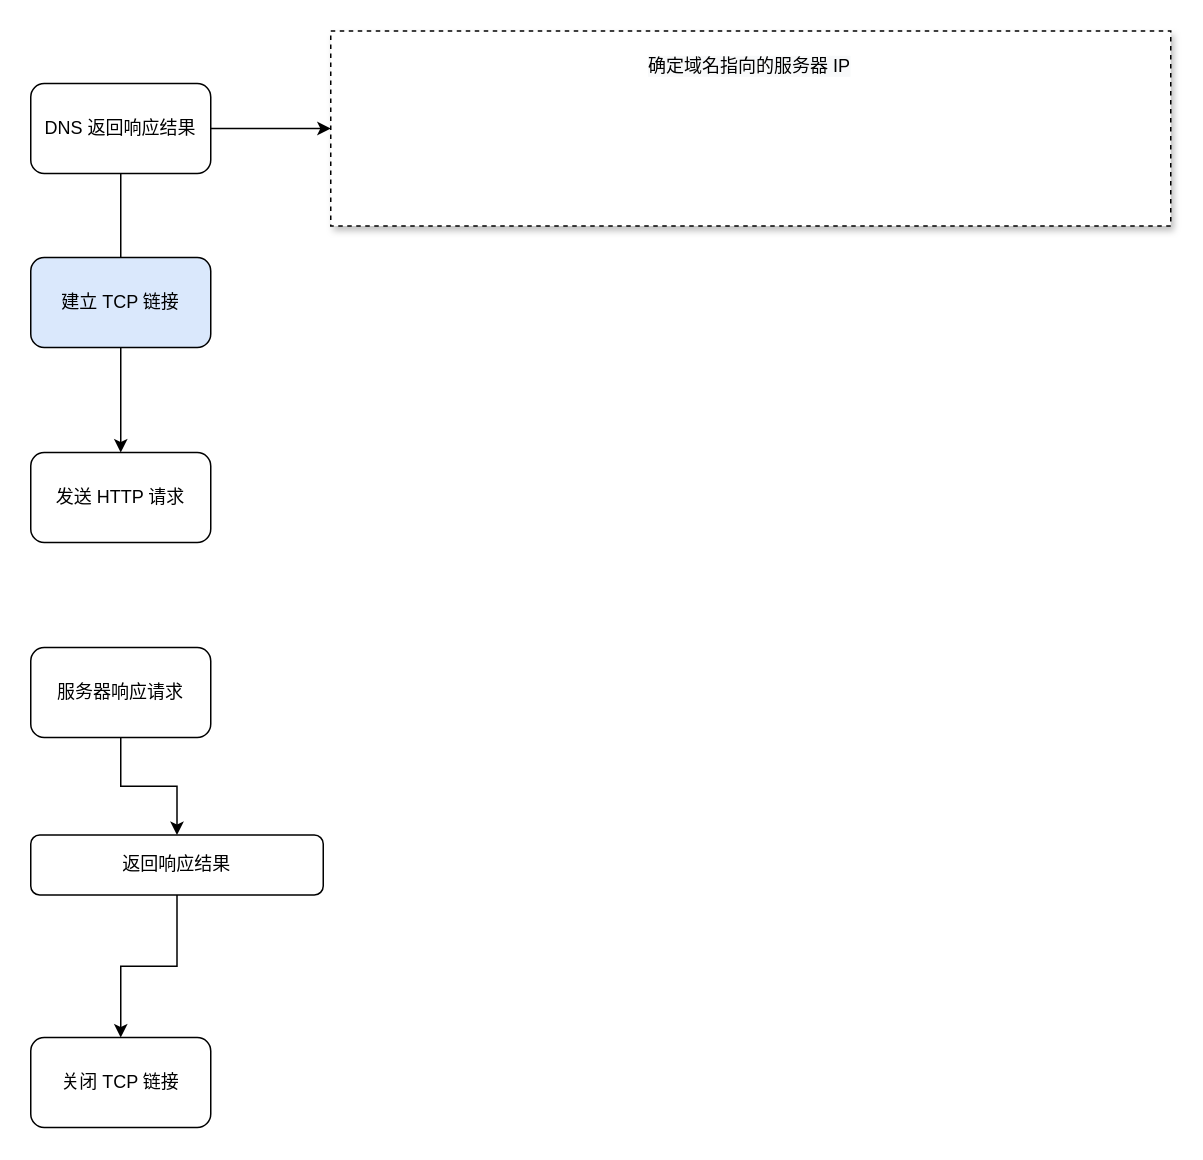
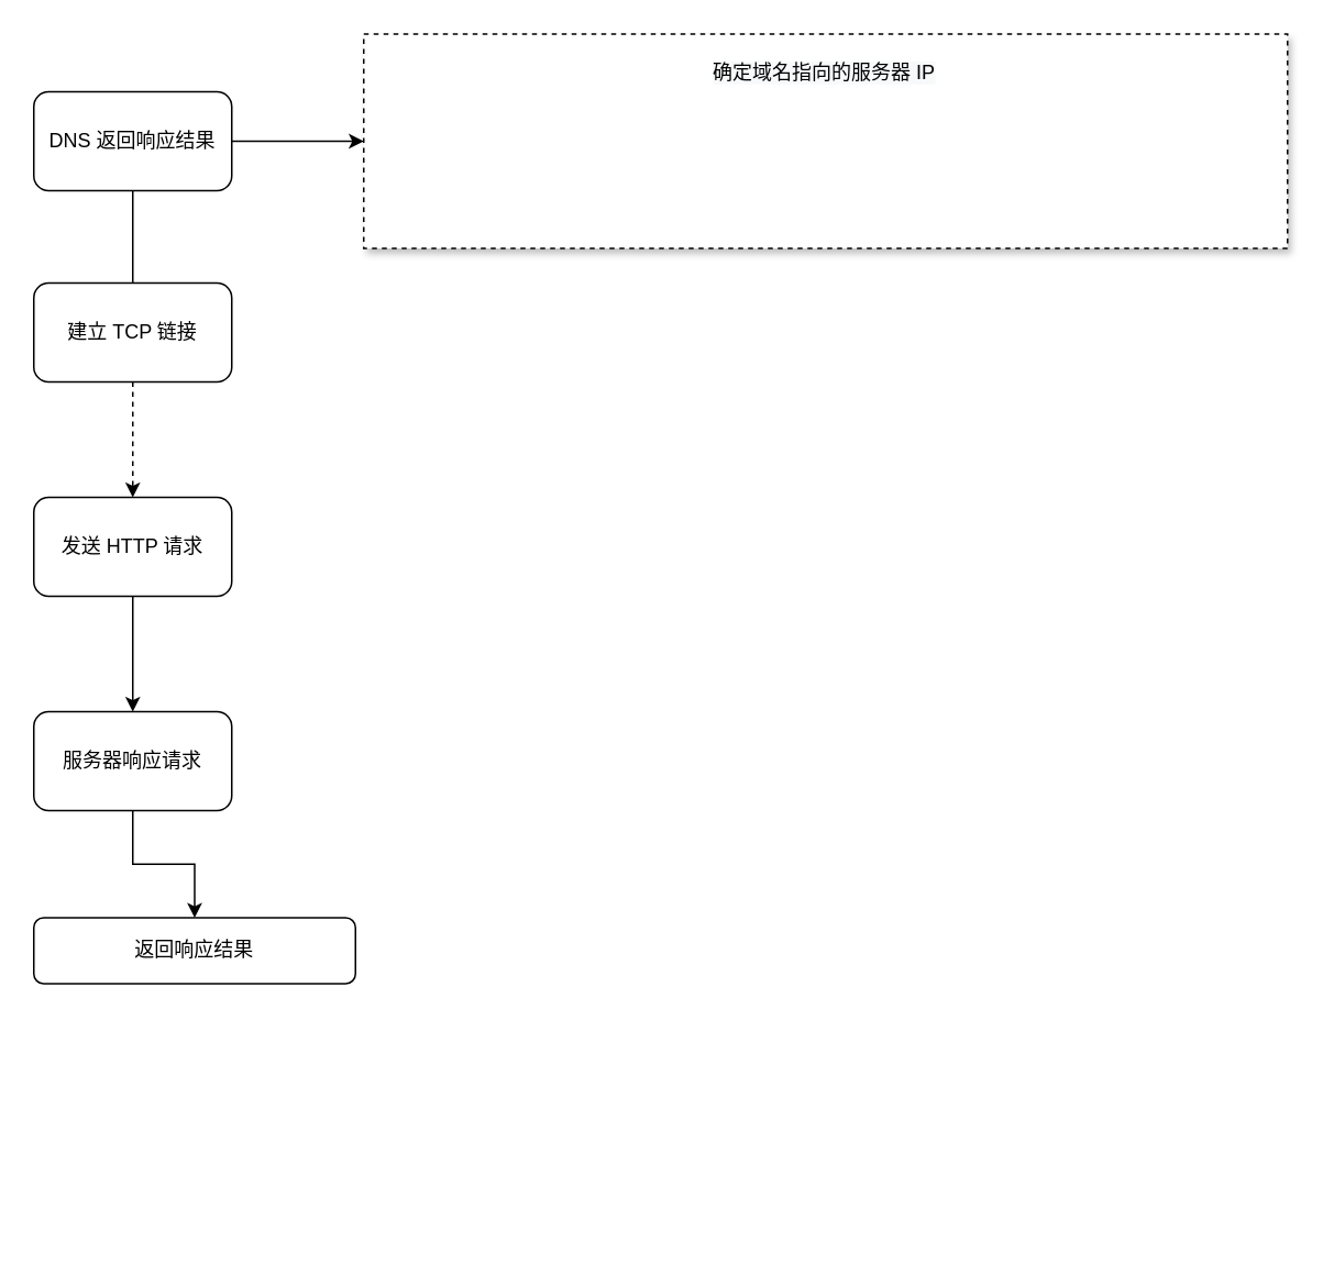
  <mxCell id="0" />
  <mxCell id="1" parent="0" />
  <mxCell id="2" value="" style="rounded=0;whiteSpace=wrap;html=1;shadow=1;dashed=1;" vertex="1" parent="1"><mxGeometry x="220" y="20" width="560" height="130" as="geometry" /></mxCell>
  <mxCell id="3" style="edgeStyle=orthogonalEdgeStyle;rounded=0;orthogonalLoop=1;jettySize=auto;html=1;entryX=0.5;entryY=0.167;entryDx=0;entryDy=0;entryPerimeter=0;" edge="1" parent="1" source="5" target="7"><mxGeometry relative="1" as="geometry" /></mxCell>
  <mxCell id="4" style="edgeStyle=orthogonalEdgeStyle;rounded=0;orthogonalLoop=1;jettySize=auto;html=1;entryX=0;entryY=0.5;entryDx=0;entryDy=0;" edge="1" parent="1" source="5" target="2"><mxGeometry relative="1" as="geometry" /></mxCell>
  <mxCell id="5" value="DNS 返回响应结果" style="rounded=1;whiteSpace=wrap;html=1;" vertex="1" parent="1"><mxGeometry x="20" y="55" width="120" height="60" as="geometry" /></mxCell>
- <mxCell id="6" style="edgeStyle=orthogonalEdgeStyle;rounded=0;orthogonalLoop=1;jettySize=auto;html=1;entryX=0.5;entryY=0;entryDx=0;entryDy=0;" edge="1" parent="1" source="7" target="11"><mxGeometry relative="1" as="geometry" /></mxCell>
- <mxCell id="7" value="建立 TCP 链接" style="rounded=1;whiteSpace=wrap;html=1;fillColor=#dae8fc;" vertex="1" parent="1"><mxGeometry x="20" y="171" width="120" height="60" as="geometry" /></mxCell>
+ <mxCell id="6" style="edgeStyle=orthogonalEdgeStyle;rounded=0;orthogonalLoop=1;jettySize=auto;html=1;entryX=0.5;entryY=0;entryDx=0;entryDy=0;dashed=1;" edge="1" parent="1" source="7" target="11"><mxGeometry relative="1" as="geometry" /></mxCell>
+ <mxCell id="7" value="建立 TCP 链接" style="rounded=1;whiteSpace=wrap;html=1;" vertex="1" parent="1"><mxGeometry x="20" y="171" width="120" height="60" as="geometry" /></mxCell>
  <mxCell id="8" value="" style="shape=image;verticalLabelPosition=bottom;labelBackgroundColor=#ffffff;verticalAlign=top;aspect=fixed;imageAspect=0;image=https://pic2.zhimg.com/80/v2-4e68ba51d411b26b607307dbd83a97ed_720w.png;" vertex="1" parent="1"><mxGeometry x="240" y="60" width="520" height="67" as="geometry" /></mxCell>
  <mxCell id="9" value="&lt;span style=&quot;color: rgb(0, 0, 0); font-family: helvetica; font-size: 12px; font-style: normal; font-weight: 400; letter-spacing: normal; text-align: center; text-indent: 0px; text-transform: none; word-spacing: 0px; background-color: rgb(248, 249, 250); display: inline; float: none;&quot;&gt;确定域名指向的服务器 IP&lt;/span&gt;" style="text;whiteSpace=wrap;html=1;" vertex="1" parent="1"><mxGeometry x="430" y="30" width="140" height="30" as="geometry" /></mxCell>
+ <mxCell id="10" style="edgeStyle=orthogonalEdgeStyle;rounded=0;orthogonalLoop=1;jettySize=auto;html=1;entryX=0.5;entryY=0;entryDx=0;entryDy=0;" edge="1" parent="1" source="11" target="13"><mxGeometry relative="1" as="geometry" /></mxCell>
  <mxCell id="11" value="发送 HTTP 请求" style="rounded=1;whiteSpace=wrap;html=1;" vertex="1" parent="1"><mxGeometry x="20" y="301" width="120" height="60" as="geometry" /></mxCell>
  <mxCell id="12" style="edgeStyle=orthogonalEdgeStyle;rounded=0;orthogonalLoop=1;jettySize=auto;html=1;" edge="1" parent="1" source="13" target="15"><mxGeometry relative="1" as="geometry" /></mxCell>
  <mxCell id="13" value="服务器响应请求" style="rounded=1;whiteSpace=wrap;html=1;" vertex="1" parent="1"><mxGeometry x="20" y="431" width="120" height="60" as="geometry" /></mxCell>
- <mxCell id="14" style="edgeStyle=orthogonalEdgeStyle;rounded=0;orthogonalLoop=1;jettySize=auto;html=1;" edge="1" parent="1" source="15" target="16"><mxGeometry relative="1" as="geometry" /></mxCell>
  <mxCell id="15" value="返回响应结果" style="rounded=1;whiteSpace=wrap;html=1;" vertex="1" parent="1"><mxGeometry x="20" y="556" width="195" height="40" as="geometry" /></mxCell>
- <mxCell id="16" value="关闭 TCP 链接" style="rounded=1;whiteSpace=wrap;html=1;" vertex="1" parent="1"><mxGeometry x="20" y="691" width="120" height="60" as="geometry" /></mxCell>
